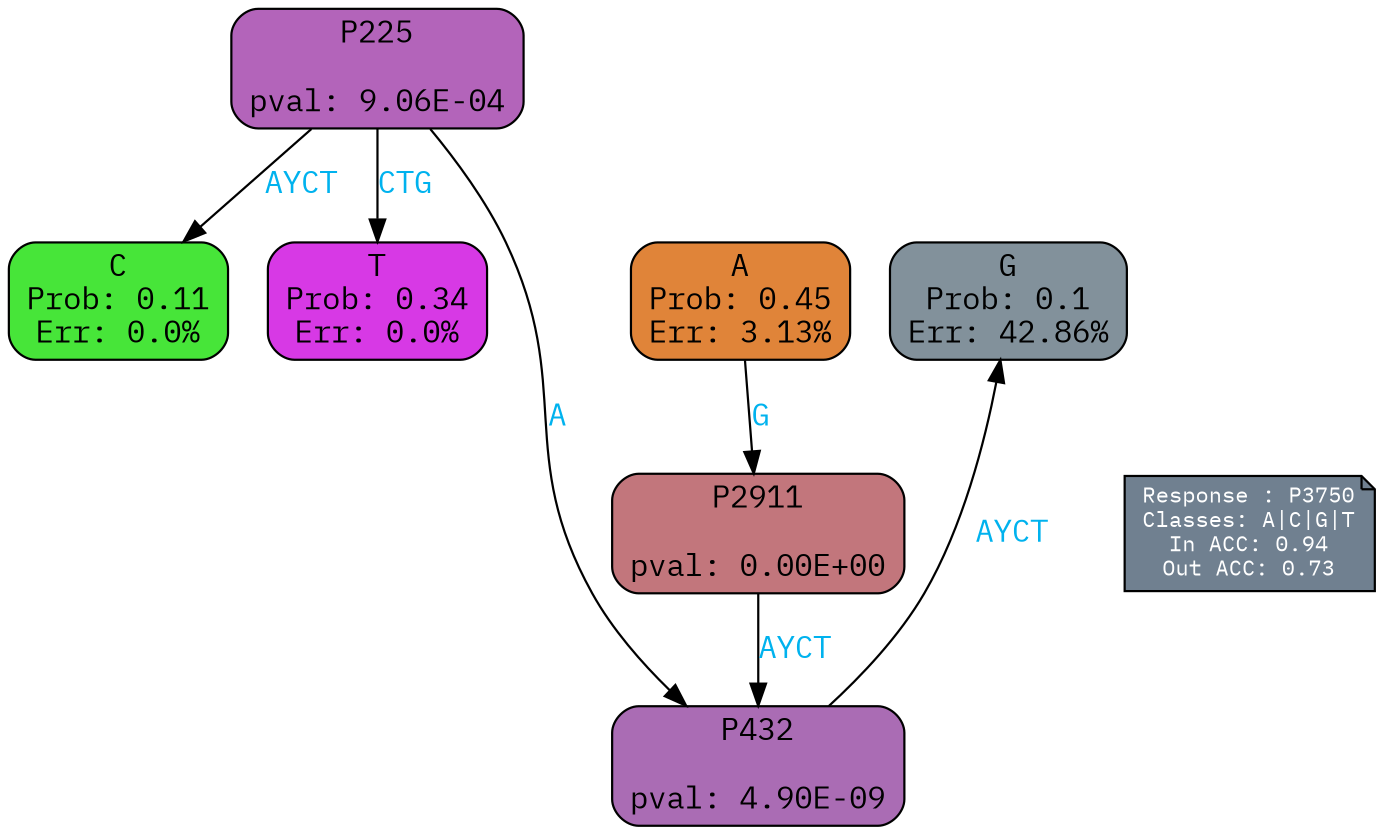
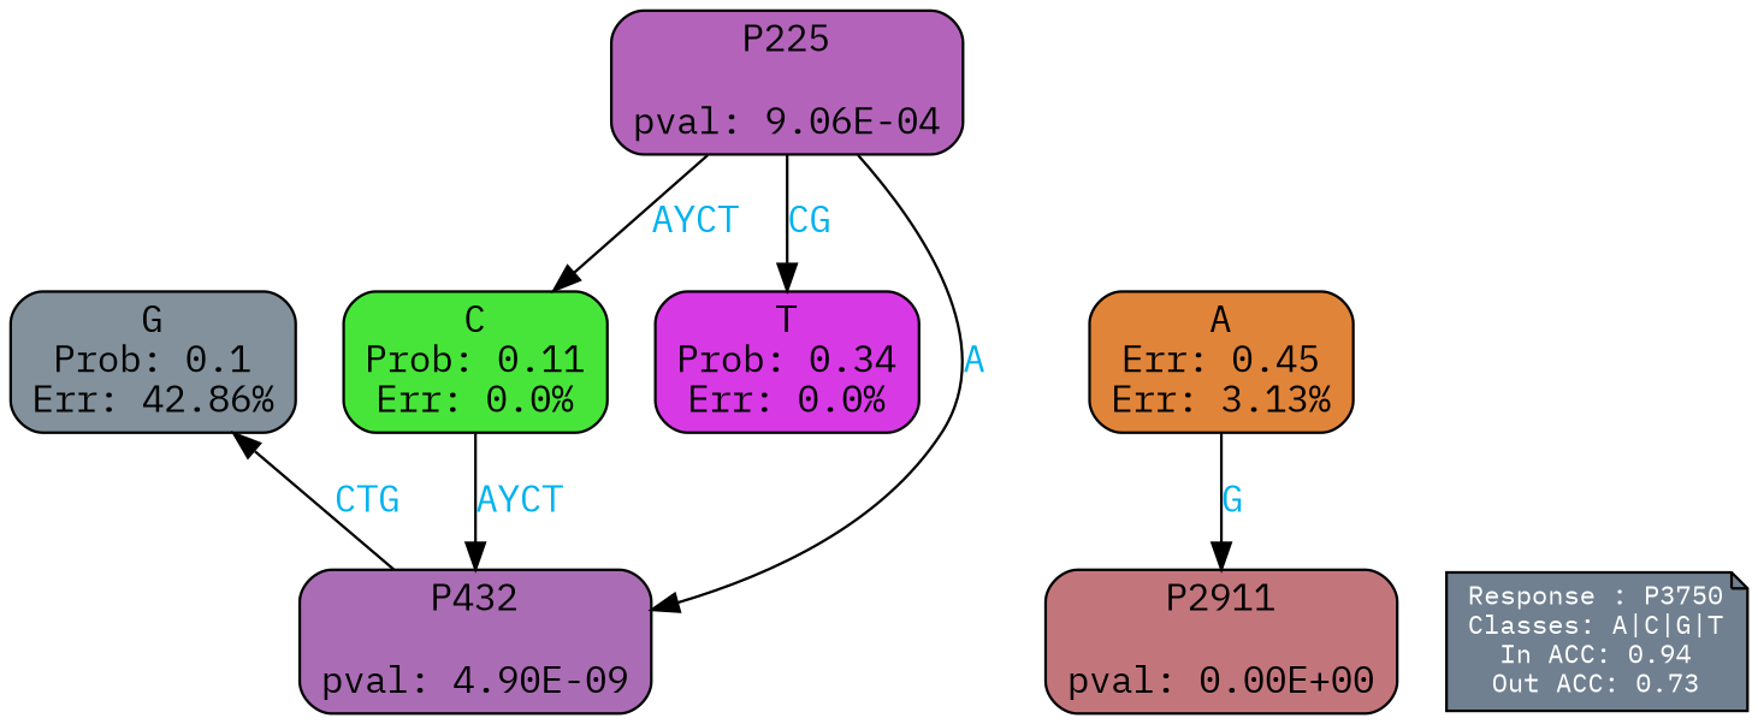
  digraph {
    fontname="IBM Plex Mono"
    ranksep=equally
    splines=polylines
    node [color=black fontname="IBM Plex Mono" shape=box style="filled, rounded"]
    edge [fontcolor=deepskyblue2 fontname="IBM Plex Mono"]
    n1 [fillcolor="#47e539" label="C\nProb: 0.11\nErr: 0.0%"]
    n2 [fillcolor="#d739e5" label="T\nProb: 0.34\nErr: 0.0%"]
    n3 [fillcolor="#82919b" label="G\nProb: 0.1\nErr: 42.86%"]
-   n4 [fillcolor="#e08439" label="A\nProb: 0.45\nErr: 3.13%"]
+   n4 [fillcolor="#e08439" label="A\nErr: 0.45\nErr: 3.13%"]
    n5 [align=left fillcolor=slategray fontcolor=white fontsize=10 label="Response : P3750\nClasses: A|C|G|T\nIn ACC: 0.94\nOut ACC: 0.73\n" shape=note style=filled]
    n6 [fillcolor="#c2767c" label="P2911\n\npval: 0.00E+00"]
    n7 [fillcolor="#aa6cb4" label="P432\n\npval: 4.90E-09"]
    n8 [fillcolor="#b364ba" label="P225\n\npval: 9.06E-04"]
    subgraph sub_1 {
      rank=same
      n1
      n2
      n3
      n4
    }
    subgraph sub_2 {
      rank=same
      n5
      n6
    }
    n4 -> n6 [label=G]
-   n6 -> n7 [label=AYCT]
-   n7 -> n3 [label=AYCT]
+   n1 -> n7 [label=AYCT]
+   n7 -> n3 [label=CTG]
    n8 -> n1 [label=AYCT]
-   n8 -> n2 [label=CTG]
+   n8 -> n2 [label=CG]
    n8 -> n7 [label=A]
  }
